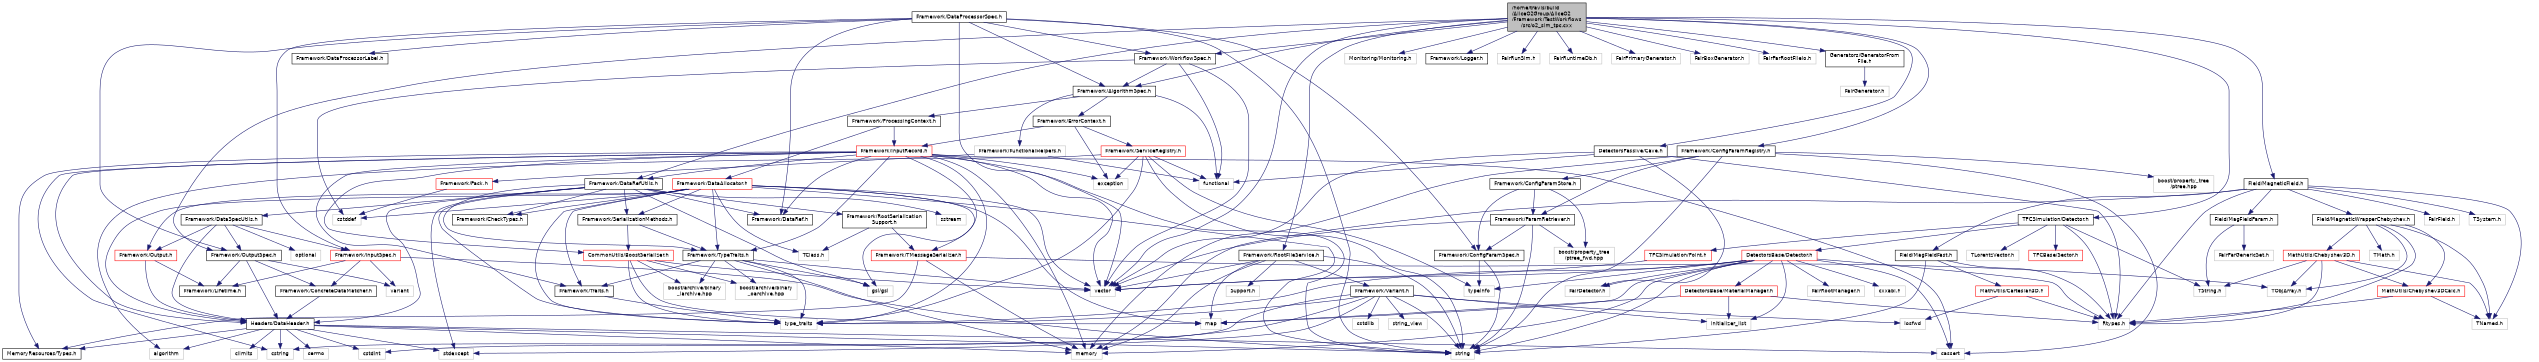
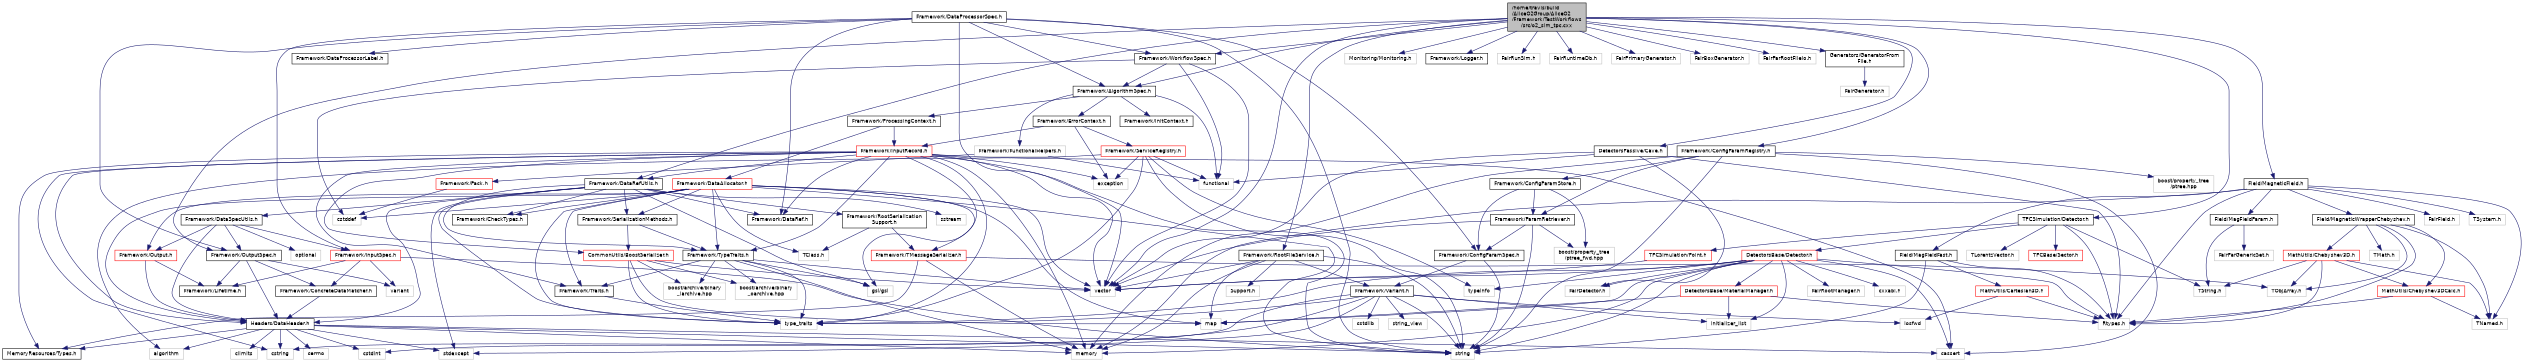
  digraph {
    node [color=grey75 fontname=Helvetica fontsize=10 shape=record]
    edge [color=midnightblue fontname=Helvetica fontsize=10 labelfontname=Helvetica labelfontsize=10 style=solid]
    n1 [color=black fillcolor=grey75 fontcolor=black height=0.2 label="/home/travis/build\l/AliceO2Group/AliceO2\l/Framework/TestWorkflows\l/src/o2_sim_tpc.cxx" style=filled width=0.4]
    n2 [color=black height=0.2 label="Framework/DataRefUtils.h" width=0.4]
    n3 [height=0.2 label=vector width=0.4]
    n4 [color=black height=0.2 label="Framework/OutputSpec.h" width=0.4]
    n5 [color=black height=0.2 label="Framework/WorkflowSpec.h" width=0.4]
    n6 [color=black height=0.2 label="Framework/AlgorithmSpec.h" width=0.4]
    n7 [height=0.2 label="Monitoring/Monitoring.h" width=0.4]
    n8 [color=black height=0.2 label="Framework/RootFileService.h" width=0.4]
    n9 [color=black height=0.2 label="Framework/ConfigParamRegistry.h" width=0.4]
    n10 [color=black height=0.2 label="Framework/Logger.h" width=0.4]
    n11 [height=0.2 label="FairRunSim.h" width=0.4]
    n12 [height=0.2 label="FairRuntimeDb.h" width=0.4]
    n13 [height=0.2 label="FairPrimaryGenerator.h" width=0.4]
    n14 [height=0.2 label="FairBoxGenerator.h" width=0.4]
    n15 [height=0.2 label="FairParRootFileIo.h" width=0.4]
    n16 [color=black height=0.2 label="DetectorsPassive/Cave.h" width=0.4]
    n17 [color=black height=0.2 label="Field/MagneticField.h" width=0.4]
    n18 [color=black height=0.2 label="Generators/GeneratorFrom\lFile.h" width=0.4]
    n19 [color=black height=0.2 label="TPCSimulation/Detector.h" width=0.4]
    n20 [color=black height=0.2 label="Framework/DataRef.h" width=0.4]
    n21 [color=black height=0.2 label="Framework/RootSerialization\lSupport.h" width=0.4]
    n22 [color=black height=0.2 label="Framework/SerializationMethods.h" width=0.4]
    n23 [color=black height=0.2 label="Framework/TypeTraits.h" width=0.4]
    n24 [height=0.2 label=type_traits width=0.4]
    n25 [height=0.2 label="gsl/gsl" width=0.4]
    n26 [color=black height=0.2 label="Framework/DataSpecUtils.h" width=0.4]
    n27 [color=black height=0.2 label="Headers/DataHeader.h" width=0.4]
    n28 [height=0.2 label=stdexcept width=0.4]
    n29 [color=black height=0.2 label="Framework/CheckTypes.h" width=0.4]
    n30 [height=0.2 label=sstream width=0.4]
    n31 [color=black height=0.2 label="Framework/Lifetime.h" width=0.4]
    n32 [color=black height=0.2 label="Framework/ConcreteDataMatcher.h" width=0.4]
    n33 [height=0.2 label=variant width=0.4]
    n34 [height=0.2 label=cstddef width=0.4]
    n35 [height=0.2 label=functional width=0.4]
    n36 [color=black height=0.2 label="Framework/ProcessingContext.h" width=0.4]
    n37 [color=black height=0.2 label="Framework/ErrorContext.h" width=0.4]
+   n38 [color=black height=0.2 label="Framework/InitContext.h" width=0.4]
    n39 [height=0.2 label="Framework/FunctionalHelpers.h" width=0.4]
    n40 [height=0.2 label=memory width=0.4]
    n41 [height=0.2 label=map width=0.4]
    n42 [height=0.2 label=string width=0.4]
    n43 [color=black height=0.2 label="Framework/Variant.h" width=0.4]
    n44 [height=0.2 label="Support.h" width=0.4]
    n45 [height=0.2 label=cassert width=0.4]
    n46 [color=black height=0.2 label="Framework/ParamRetriever.h" width=0.4]
    n47 [color=black height=0.2 label="Framework/ConfigParamStore.h" width=0.4]
    n48 [height=0.2 label="boost/property_tree\l/ptree.hpp" width=0.4]
    n49 [height=0.2 label="FairDetector.h" width=0.4]
    n50 [height=0.2 label="Rtypes.h" width=0.4]
    n51 [height=0.2 label="FairField.h" width=0.4]
    n52 [color=black height=0.2 label="Field/MagFieldParam.h" width=0.4]
    n53 [color=black height=0.2 label="Field/MagneticWrapperChebyshev.h" width=0.4]
    n54 [height=0.2 label="TNamed.h" width=0.4]
    n55 [color=black height=0.2 label="Field/MagFieldFast.h" width=0.4]
    n56 [height=0.2 label="TSystem.h" width=0.4]
    n57 [height=0.2 label="FairGenerator.h" width=0.4]
    n58 [height=0.2 label="TString.h" width=0.4]
    n59 [color=red height=0.2 label="DetectorsBase/Detector.h" width=0.4]
    n60 [height=0.2 label="TLorentzVector.h" width=0.4]
    n61 [color=red height=0.2 label="TPCSimulation/Point.h" width=0.4]
    n62 [color=red height=0.2 label="TPCBase/Sector.h" width=0.4]
    n63 [color=red height=0.2 label="Framework/TMessageSerializer.h" width=0.4]
    n64 [height=0.2 label="TClass.h" width=0.4]
    n65 [color=red height=0.2 label="CommonUtils/BoostSerializer.h" width=0.4]
    n66 [color=black height=0.2 label="Framework/Traits.h" width=0.4]
    n67 [height=0.2 label="boost/archive/binary\l_iarchive.hpp" width=0.4]
    n68 [height=0.2 label="boost/archive/binary\l_oarchive.hpp" width=0.4]
    n69 [color=red height=0.2 label="Framework/InputSpec.h" width=0.4]
    n70 [color=red height=0.2 label="Framework/Output.h" width=0.4]
    n71 [height=0.2 label=optional width=0.4]
    n72 [color=black height=0.2 label="MemoryResources/Types.h" width=0.4]
    n73 [height=0.2 label=cstdint width=0.4]
    n74 [height=0.2 label=cstring width=0.4]
    n75 [height=0.2 label=algorithm width=0.4]
    n76 [height=0.2 label=climits width=0.4]
    n77 [height=0.2 label=cerrno width=0.4]
    n78 [height=0.2 label="TObjArray.h" width=0.4]
    n79 [color=black height=0.2 label="Framework/DataProcessorSpec.h" width=0.4]
    n80 [color=black height=0.2 label="Framework/ConfigParamSpec.h" width=0.4]
    n81 [color=black height=0.2 label="Framework/DataProcessorLabel.h" width=0.4]
    n82 [color=red height=0.2 label="Framework/InputRecord.h" width=0.4]
    n83 [color=red height=0.2 label="Framework/DataAllocator.h" width=0.4]
    n84 [height=0.2 label=exception width=0.4]
    n85 [color=red height=0.2 label="Framework/ServiceRegistry.h" width=0.4]
    n86 [color=red height=0.2 label="Framework/Pack.h" width=0.4]
    n87 [height=0.2 label=typeinfo width=0.4]
    n88 [height=0.2 label=cstdlib width=0.4]
    n89 [height=0.2 label=iosfwd width=0.4]
    n90 [height=0.2 label=initializer_list width=0.4]
    n91 [height=0.2 label=string_view width=0.4]
    n92 [height=0.2 label="boost/property_tree\l/ptree_fwd.hpp" width=0.4]
    n93 [height=0.2 label="FairParGenericSet.h" width=0.4]
    n94 [height=0.2 label="TMath.h" width=0.4]
    n95 [color=red height=0.2 label="MathUtils/Chebyshev3D.h" width=0.4]
    n96 [color=red height=0.2 label="MathUtils/Chebyshev3DCalc.h" width=0.4]
    n97 [color=red height=0.2 label="MathUtils/Cartesian3D.h" width=0.4]
    n98 [height=0.2 label="FairRootManager.h" width=0.4]
    n99 [color=red height=0.2 label="DetectorsBase/MaterialManager.h" width=0.4]
    n100 [height=0.2 label="cxxabi.h" width=0.4]
    n1 -> n2
    n1 -> n3
    n1 -> n4
    n1 -> n5
    n1 -> n6
    n1 -> n7
    n1 -> n8
    n1 -> n9
    n1 -> n10
    n1 -> n11
    n1 -> n12
    n1 -> n13
    n1 -> n14
    n1 -> n15
    n1 -> n16
    n1 -> n17
    n1 -> n18
    n1 -> n19
    n2 -> n20
    n2 -> n21
    n2 -> n22
    n2 -> n23
    n2 -> n24
    n2 -> n25
    n2 -> n26
    n2 -> n27
    n2 -> n28
    n2 -> n29
    n2 -> n30
    n4 -> n27
    n4 -> n31
    n4 -> n32
    n4 -> n33
    n5 -> n3
    n5 -> n6
    n5 -> n34
    n5 -> n35
    n6 -> n35
    n6 -> n36
    n6 -> n37
+   n6 -> n38
    n6 -> n39
    n8 -> n3
    n8 -> n40
    n8 -> n41
    n8 -> n42
    n8 -> n43
    n8 -> n44
    n9 -> n40
    n9 -> n42
    n9 -> n45
    n9 -> n46
    n9 -> n47
    n9 -> n48
    n16 -> n3
    n16 -> n35
    n16 -> n49
    n16 -> n50
    n17 -> n40
    n17 -> n50
    n17 -> n51
    n17 -> n52
    n17 -> n53
    n17 -> n54
    n17 -> n55
    n17 -> n56
    n18 -> n57
    n19 -> n50
    n19 -> n58
    n19 -> n59
    n19 -> n60
    n19 -> n61
    n19 -> n62
    n21 -> n63
    n21 -> n64
    n22 -> n23
    n22 -> n65
    n23 -> n3
    n23 -> n24
    n23 -> n25
    n23 -> n40
    n23 -> n66
    n23 -> n67
    n23 -> n68
    n26 -> n4
    n26 -> n27
    n26 -> n69
    n26 -> n70
    n26 -> n71
    n27 -> n28
    n27 -> n40
    n27 -> n42
    n27 -> n45
    n27 -> n72
    n27 -> n73
    n27 -> n74
    n27 -> n75
    n27 -> n76
    n27 -> n77
    n32 -> n27
    n36 -> n82
    n36 -> n83
    n37 -> n82
    n37 -> n84
    n37 -> n85
    n39 -> n35
    n39 -> n86
    n43 -> n24
    n43 -> n28
    n43 -> n42
    n43 -> n73
    n43 -> n74
    n43 -> n88
    n43 -> n89
    n43 -> n90
    n43 -> n91
    n46 -> n3
    n46 -> n42
    n46 -> n80
    n46 -> n92
    n47 -> n46
    n47 -> n80
    n47 -> n92
    n52 -> n58
    n52 -> n93
    n53 -> n50
    n53 -> n54
    n53 -> n78
    n53 -> n94
    n53 -> n95
    n53 -> n96
    n55 -> n42
    n55 -> n50
    n55 -> n97
    n59 -> n3
    n59 -> n24
    n59 -> n40
    n59 -> n41
    n59 -> n42
    n59 -> n45
    n59 -> n49
    n59 -> n50
    n59 -> n87
    n59 -> n90
    n59 -> n98
    n59 -> n99
    n59 -> n100
    n61 -> n3
    n63 -> n40
    n63 -> n72
    n63 -> n78
    n65 -> n3
    n65 -> n24
    n65 -> n41
    n65 -> n67
    n65 -> n68
    n66 -> n24
    n69 -> n31
    n69 -> n32
    n69 -> n33
    n69 -> n42
    n70 -> n27
    n70 -> n31
    n79 -> n3
    n79 -> n4
    n79 -> n5
    n79 -> n6
    n79 -> n20
    n79 -> n42
    n79 -> n69
    n79 -> n80
    n79 -> n81
    n80 -> n42
-   n80 -> n87
+   n80 -> n43
    n82 -> n2
    n82 -> n3
    n82 -> n20
    n82 -> n23
    n82 -> n24
    n82 -> n25
    n82 -> n27
    n82 -> n40
    n82 -> n42
    n82 -> n45
    n82 -> n65
    n82 -> n66
    n82 -> n72
    n82 -> n74
    n82 -> n84
    n83 -> n3
    n83 -> n22
    n83 -> n23
    n83 -> n24
    n83 -> n27
    n83 -> n29
    n83 -> n34
    n83 -> n41
    n83 -> n42
    n83 -> n63
    n83 -> n64
    n83 -> n66
    n83 -> n70
    n85 -> n24
    n85 -> n35
    n85 -> n42
    n85 -> n75
    n85 -> n84
    n85 -> n87
    n86 -> n34
    n95 -> n50
    n95 -> n54
    n95 -> n58
    n95 -> n78
    n95 -> n96
    n96 -> n50
    n96 -> n54
    n97 -> n50
    n97 -> n89
    n99 -> n41
    n99 -> n50
    n99 -> n90
  }
